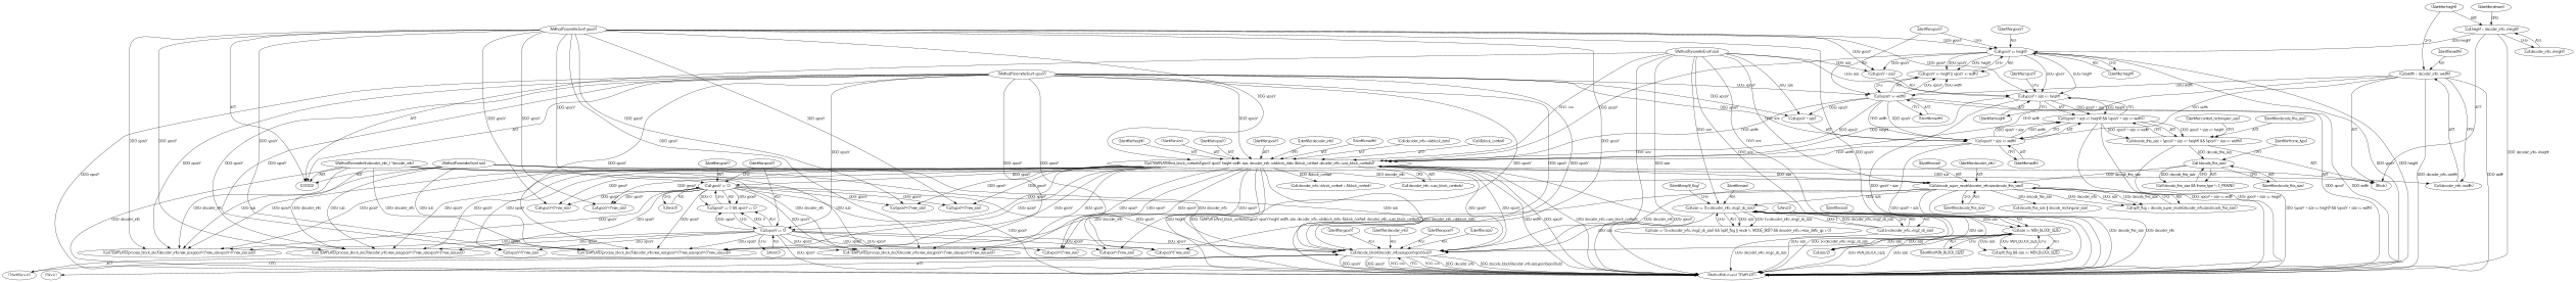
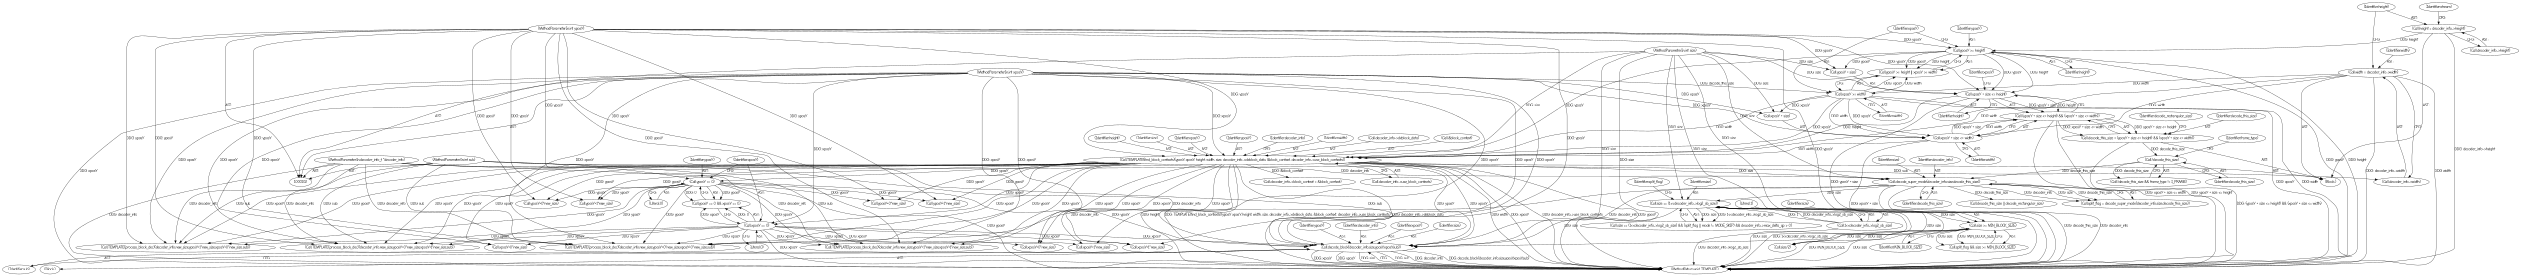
  digraph {
    fontname="Comic Neue"
    node [fontname="Comic Neue"]
    edge [fontname="Comic Neue"]
    n1 [label="(Call,decode_block(decoder_info,size,yposY,xposY,sub))"]
    n2 [label="(Identifier,sub)"]
    n3 [label="(MethodReturn,void TEMPLATE)"]
    n4 [label="(Block,)"]
    n5 [label="(Call,decode_super_mode(decoder_info,size,decode_this_size))"]
    n6 [label="(Call,size == (1<<decoder_info->log2_sb_size))"]
    n7 [label="(Call,decode_this_size || decode_rectangular_size)"]
    n8 [label="(Call,TEMPLATE(process_block_dec)(decoder_info,new_size,yposY+0*new_size,xposY+0*new_size,sub))"]
    n9 [label="(Call,split_flag = decode_super_mode(decoder_info,size,decode_this_size))"]
    n10 [label="(Identifier,decode_this_size)"]
    n11 [label="(Call,size >= MIN_BLOCK_SIZE)"]
    n12 [label="(Call,size/2)"]
    n13 [label="(Call,1<<decoder_info->log2_sb_size)"]
    n14 [label="(Call,size == (1<<decoder_info->log2_sb_size) && (split_flag || mode != MODE_SKIP) && decoder_info->max_delta_qp > 0)"]
    n15 [label="(MethodParameterIn,decoder_info_t *decoder_info)"]
    n16 [label="(Call,TEMPLATE(process_block_dec)(decoder_info,new_size,yposY+1*new_size,xposY+1*new_size,sub))"]
    n17 [label="(Call,TEMPLATE(process_block_dec)(decoder_info,new_size,yposY+0*new_size,xposY+1*new_size,sub))"]
    n18 [label="(Call,TEMPLATE(process_block_dec)(decoder_info,new_size,yposY+1*new_size,xposY+0*new_size,sub))"]
    1000102
    n20 [label="(Call,TEMPLATE(find_block_contexts)(yposY, xposY, height, width, size, decoder_info->deblock_data, &block_context, decoder_info->use_block_contexts))"]
    n21 [label="(Call,yposY == 0)"]
    n22 [label="(Call,xposY == 0)"]
    n23 [label="(Call,yposY+1*new_size)"]
    n24 [label="(Block,)"]
    n25 [label="(Call,xposY+0*new_size)"]
    n26 [label="(Call,xposY+1*new_size)"]
    n27 [label="(Call,xposY+1*new_size)"]
    n28 [label="(Call,yposY+0*new_size)"]
    n29 [label="(Call,yposY+1*new_size)"]
    n30 [label="(Call,decoder_info->block_context = &block_context)"]
    n31 [label="(Call,yposY+0*new_size)"]
    n32 [label="(Call,decoder_info->use_block_contexts)"]
    n33 [label="(Call,xposY+0*new_size)"]
    n34 [label="(Call,yposY == 0 && xposY == 0)"]
    n35 [label="(Literal,0)"]
    n36 [label="(Literal,0)"]
    n37 [label="(MethodParameterIn,int yposY)"]
    n38 [label="(Call,yposY >= height)"]
    n39 [label="(Call,yposY + size <= height)"]
    n40 [label="(Call,yposY + size)"]
    n41 [label="(Call,yposY >= height || xposY >= width)"]
    n42 [label="(Identifier,height)"]
    n43 [label="(Call,(yposY + size <= height) && (xposY + size <= width))"]
    n44 [label="(Identifier,height)"]
    n45 [label="(Call,xposY >= width)"]
    n46 [label="(Call,height = decoder_info->height)"]
    n47 [label="(Call,decoder_info->height)"]
    n48 [label="(Call,xposY + size <= width)"]
    n49 [label="(Identifier,width)"]
    n50 [label="(Call,xposY + size)"]
    n51 [label="(Identifier,width)"]
    n52 [label="(MethodParameterIn,int xposY)"]
    n53 [label="(Call,width = decoder_info->width)"]
    n54 [label="(Call,decoder_info->width)"]
    n55 [label="(Call,decode_this_size = (yposY + size <= height) && (xposY + size <= width))"]
    n56 [label="(MethodParameterIn,int size)"]
    n57 [label="(Call,split_flag && size >= MIN_BLOCK_SIZE)"]
    n58 [label="(Identifier,MIN_BLOCK_SIZE)"]
    n59 [label="(Call,!decode_this_size)"]
    n60 [label="(Identifier,decode_this_size)"]
    n61 [label="(Call,!decode_this_size && frame_type != I_FRAME)"]
    n62 [label="(MethodParameterIn,int sub)"]
    n63 [label="(Call,&block_context)"]
    n64 [label="(Identifier,yposY)"]
    n65 [label="(Identifier,split_flag)"]
    n66 [label="(Identifier,yposY)"]
    n67 [label="(Identifier,height)"]
    n68 [label="(Identifier,size)"]
    n69 [label="(Identifier,decoder_info)"]
    n70 [label="(Identifier,xposY)"]
    n71 [label="(Identifier,height)"]
-   n72 [label="(Identifier,context_rectangular_size)"]
+   n72 [label="(Identifier,decode_rectangular_size)"]
    n73 [label="(Identifier,xposY)"]
    n74 [label="(Identifier,size)"]
    n75 [label="(Identifier,stream)"]
    n76 [label="(Literal,1)"]
    n77 [label="(Identifier,xposY)"]
    n78 [label="(Identifier,size)"]
    n79 [label="(Identifier,yposY)"]
    n80 [label="(Identifier,xposY)"]
    n81 [label="(Identifier,decoder_info)"]
    n82 [label="(Identifier,frame_type)"]
    n83 [label="(Identifier,width)"]
    n84 [label="(Identifier,width)"]
    n85 [label="(Identifier,decode_this_size)"]
    n86 [label="(Identifier,decoder_info)"]
    n87 [label="(Identifier,xposY)"]
    n88 [label="(Call,decoder_info->deblock_data)"]
    n89 [label="(Identifier,yposY)"]
    n90 [label="(Identifier,size)"]
    n91 [label="(Identifier,size)"]
    n1 -> n2 [label="CFG: "]
    n1 -> n3 [label="DDG: sub"]
    n1 -> n3 [label="DDG: decoder_info"]
    n1 -> n3 [label="DDG: decode_block(decoder_info,size,yposY,xposY,sub)"]
    n1 -> n3 [label="DDG: xposY"]
    n1 -> n3 [label="DDG: yposY"]
    n1 -> n3 [label="DDG: size"]
    n1 -> n4 [label="AST: "]
    n2 -> n1 [label="AST: "]
    n3 -> n1 [label="CFG: "]
    n5 -> n1 [label="DDG: decoder_info"]
    n5 -> n3 [label="DDG: decode_this_size"]
    n5 -> n3 [label="DDG: decoder_info"]
    n5 -> n6 [label="DDG: size"]
    n5 -> n7 [label="DDG: decode_this_size"]
    n5 -> n8 [label="DDG: decoder_info"]
    n5 -> n9 [label="AST: "]
    n5 -> n9 [label="DDG: decoder_info"]
    n5 -> n9 [label="DDG: size"]
    n5 -> n9 [label="DDG: decode_this_size"]
    n5 -> n10 [label="CFG: "]
    n6 -> n1 [label="DDG: size"]
    n6 -> n3 [label="DDG: size"]
    n6 -> n3 [label="DDG: 1<<decoder_info->log2_sb_size"]
    n6 -> n11 [label="DDG: size"]
    n6 -> n12 [label="DDG: size"]
    n6 -> n13 [label="CFG: "]
    n6 -> n14 [label="AST: "]
    n6 -> n14 [label="DDG: size"]
    n6 -> n14 [label="DDG: 1<<decoder_info->log2_sb_size"]
    n9 -> n5 [label="CFG: "]
    n10 -> n5 [label="AST: "]
    n11 -> n1 [label="DDG: size"]
    n11 -> n3 [label="DDG: MIN_BLOCK_SIZE"]
    n11 -> n3 [label="DDG: size"]
    n11 -> n12 [label="DDG: size"]
    n11 -> n57 [label="AST: "]
    n11 -> n57 [label="DDG: size"]
    n11 -> n57 [label="DDG: MIN_BLOCK_SIZE"]
    n11 -> n58 [label="CFG: "]
    n13 -> n3 [label="DDG: decoder_info->log2_sb_size"]
    n13 -> n6 [label="AST: "]
    n13 -> n6 [label="DDG: 1"]
    n13 -> n6 [label="DDG: decoder_info->log2_sb_size"]
    n14 -> n6 [label="CFG: "]
    n15 -> n1 [label="DDG: decoder_info"]
    n15 -> n3 [label="DDG: decoder_info"]
    n15 -> n5 [label="DDG: decoder_info"]
    n15 -> n8 [label="DDG: decoder_info"]
    n15 -> n16 [label="DDG: decoder_info"]
    n15 -> n17 [label="DDG: decoder_info"]
    n15 -> n18 [label="DDG: decoder_info"]
    n15 -> 1000102 [label="AST: "]
    n20 -> n1 [label="DDG: yposY"]
    n20 -> n1 [label="DDG: xposY"]
    n20 -> n3 [label="DDG: height"]
    n20 -> n3 [label="DDG: TEMPLATE(find_block_contexts)(yposY, xposY, height, width, size, decoder_info->deblock_data, &block_context, decoder_info->use_block_contexts)"]
    n20 -> n3 [label="DDG: decoder_info->deblock_data"]
    n20 -> n3 [label="DDG: width"]
    n20 -> n3 [label="DDG: xposY"]
    n20 -> n3 [label="DDG: decoder_info->use_block_contexts"]
    n20 -> n3 [label="DDG: yposY"]
    n20 -> n5 [label="DDG: size"]
    n20 -> n8 [label="DDG: yposY"]
    n20 -> n8 [label="DDG: xposY"]
    n20 -> n16 [label="DDG: yposY"]
    n20 -> n16 [label="DDG: xposY"]
    n20 -> n17 [label="DDG: yposY"]
    n20 -> n17 [label="DDG: xposY"]
    n20 -> n18 [label="DDG: yposY"]
    n20 -> n18 [label="DDG: xposY"]
    n20 -> n21 [label="DDG: yposY"]
    n20 -> n22 [label="DDG: xposY"]
    n20 -> n23 [label="DDG: yposY"]
    n20 -> n24 [label="AST: "]
    n20 -> n25 [label="DDG: xposY"]
    n20 -> n26 [label="DDG: xposY"]
    n20 -> n27 [label="DDG: xposY"]
    n20 -> n28 [label="DDG: yposY"]
    n20 -> n29 [label="DDG: yposY"]
    n20 -> n30 [label="DDG: &block_context"]
    n20 -> n31 [label="DDG: yposY"]
    n20 -> n32 [label="CFG: "]
    n20 -> n33 [label="DDG: xposY"]
    n21 -> n1 [label="DDG: yposY"]
    n21 -> n3 [label="DDG: yposY"]
    n21 -> n8 [label="DDG: yposY"]
    n21 -> n16 [label="DDG: yposY"]
    n21 -> n17 [label="DDG: yposY"]
    n21 -> n18 [label="DDG: yposY"]
    n21 -> n23 [label="DDG: yposY"]
    n21 -> n28 [label="DDG: yposY"]
    n21 -> n29 [label="DDG: yposY"]
    n21 -> n31 [label="DDG: yposY"]
    n21 -> n34 [label="AST: "]
    n21 -> n34 [label="DDG: yposY"]
    n21 -> n34 [label="DDG: 0"]
    n21 -> n35 [label="CFG: "]
    n22 -> n1 [label="DDG: xposY"]
    n22 -> n3 [label="DDG: xposY"]
    n22 -> n8 [label="DDG: xposY"]
    n22 -> n16 [label="DDG: xposY"]
    n22 -> n17 [label="DDG: xposY"]
    n22 -> n18 [label="DDG: xposY"]
    n22 -> n25 [label="DDG: xposY"]
    n22 -> n26 [label="DDG: xposY"]
    n22 -> n27 [label="DDG: xposY"]
    n22 -> n33 [label="DDG: xposY"]
    n22 -> n34 [label="AST: "]
    n22 -> n34 [label="DDG: xposY"]
    n22 -> n34 [label="DDG: 0"]
    n22 -> n36 [label="CFG: "]
    n32 -> n20 [label="AST: "]
    n34 -> n21 [label="CFG: "]
    n34 -> n22 [label="CFG: "]
    n35 -> n21 [label="AST: "]
    n36 -> n22 [label="AST: "]
    n37 -> n1 [label="DDG: yposY"]
    n37 -> n3 [label="DDG: yposY"]
    n37 -> n8 [label="DDG: yposY"]
    n37 -> n16 [label="DDG: yposY"]
    n37 -> n17 [label="DDG: yposY"]
    n37 -> n18 [label="DDG: yposY"]
    n37 -> 1000102 [label="AST: "]
    n37 -> n20 [label="DDG: yposY"]
    n37 -> n21 [label="DDG: yposY"]
    n37 -> n23 [label="DDG: yposY"]
    n37 -> n28 [label="DDG: yposY"]
    n37 -> n29 [label="DDG: yposY"]
    n37 -> n31 [label="DDG: yposY"]
    n37 -> n38 [label="DDG: yposY"]
    n37 -> n39 [label="DDG: yposY"]
    n37 -> n40 [label="DDG: yposY"]
    n38 -> n3 [label="DDG: yposY"]
    n38 -> n3 [label="DDG: height"]
    n38 -> n20 [label="DDG: yposY"]
    n38 -> n39 [label="DDG: yposY"]
    n38 -> n39 [label="DDG: height"]
    n38 -> n40 [label="DDG: yposY"]
    n38 -> n41 [label="AST: "]
    n38 -> n41 [label="DDG: yposY"]
    n38 -> n41 [label="DDG: height"]
    n38 -> n42 [label="CFG: "]
    n39 -> n3 [label="DDG: yposY + size"]
    n39 -> n20 [label="DDG: height"]
    n39 -> n43 [label="AST: "]
    n39 -> n43 [label="DDG: yposY + size"]
    n39 -> n43 [label="DDG: height"]
    n39 -> n44 [label="CFG: "]
    n40 -> n39 [label="AST: "]
    n41 -> n38 [label="CFG: "]
    n41 -> n45 [label="CFG: "]
    n42 -> n38 [label="AST: "]
    n43 -> n3 [label="DDG: xposY + size <= width"]
    n43 -> n3 [label="DDG: yposY + size <= height"]
    n43 -> n39 [label="CFG: "]
    n43 -> n48 [label="CFG: "]
    n43 -> n55 [label="AST: "]
    n43 -> n55 [label="DDG: yposY + size <= height"]
    n43 -> n55 [label="DDG: xposY + size <= width"]
    n44 -> n39 [label="AST: "]
    n45 -> n3 [label="DDG: xposY"]
    n45 -> n3 [label="DDG: width"]
    n45 -> n20 [label="DDG: xposY"]
    n45 -> n20 [label="DDG: width"]
    n45 -> n41 [label="AST: "]
    n45 -> n41 [label="DDG: xposY"]
    n45 -> n41 [label="DDG: width"]
    n45 -> n48 [label="DDG: xposY"]
    n45 -> n48 [label="DDG: width"]
    n45 -> n49 [label="CFG: "]
    n45 -> n50 [label="DDG: xposY"]
    n46 -> n3 [label="DDG: decoder_info->height"]
    n46 -> n24 [label="AST: "]
    n46 -> n38 [label="DDG: height"]
    n46 -> n47 [label="CFG: "]
    n47 -> n46 [label="AST: "]
    n48 -> n3 [label="DDG: xposY + size"]
    n48 -> n20 [label="DDG: width"]
    n48 -> n43 [label="AST: "]
    n48 -> n43 [label="DDG: xposY + size"]
    n48 -> n43 [label="DDG: width"]
    n48 -> n51 [label="CFG: "]
    n49 -> n45 [label="AST: "]
    n50 -> n48 [label="AST: "]
    n51 -> n48 [label="AST: "]
    n52 -> n1 [label="DDG: xposY"]
    n52 -> n3 [label="DDG: xposY"]
    n52 -> n8 [label="DDG: xposY"]
    n52 -> n16 [label="DDG: xposY"]
    n52 -> n17 [label="DDG: xposY"]
    n52 -> n18 [label="DDG: xposY"]
    n52 -> 1000102 [label="AST: "]
    n52 -> n20 [label="DDG: xposY"]
    n52 -> n22 [label="DDG: xposY"]
    n52 -> n25 [label="DDG: xposY"]
    n52 -> n26 [label="DDG: xposY"]
    n52 -> n27 [label="DDG: xposY"]
    n52 -> n33 [label="DDG: xposY"]
-   n52 -> n45 [label="DDG: xposY"]
+   n52 -> n45 [label="DDG: decode_this_size"]
    n52 -> n48 [label="DDG: xposY"]
    n52 -> n50 [label="DDG: xposY"]
    n53 -> n3 [label="DDG: decoder_info->width"]
    n53 -> n3 [label="DDG: width"]
    n53 -> n20 [label="DDG: width"]
    n53 -> n24 [label="AST: "]
    n53 -> n45 [label="DDG: width"]
    n53 -> n48 [label="DDG: width"]
    n53 -> n54 [label="CFG: "]
    n54 -> n53 [label="AST: "]
    n55 -> n3 [label="DDG: (yposY + size <= height) && (xposY + size <= width)"]
    n55 -> n24 [label="AST: "]
    n55 -> n43 [label="CFG: "]
    n55 -> n59 [label="DDG: decode_this_size"]
    n56 -> n1 [label="DDG: size"]
    n56 -> n3 [label="DDG: size"]
    n56 -> n5 [label="DDG: size"]
    n56 -> n6 [label="DDG: size"]
    n56 -> n11 [label="DDG: size"]
    n56 -> n12 [label="DDG: size"]
    n56 -> 1000102 [label="AST: "]
    n56 -> n20 [label="DDG: size"]
    n56 -> n39 [label="DDG: size"]
    n56 -> n40 [label="DDG: size"]
    n56 -> n50 [label="DDG: size"]
    n57 -> n11 [label="CFG: "]
    n58 -> n11 [label="AST: "]
    n59 -> n5 [label="DDG: decode_this_size"]
    n59 -> n60 [label="CFG: "]
    n59 -> n61 [label="AST: "]
    n59 -> n61 [label="DDG: decode_this_size"]
    n60 -> n59 [label="AST: "]
    n61 -> n59 [label="CFG: "]
    n62 -> n1 [label="DDG: sub"]
    n62 -> n8 [label="DDG: sub"]
    n62 -> n16 [label="DDG: sub"]
    n62 -> n17 [label="DDG: sub"]
    n62 -> n18 [label="DDG: sub"]
    n62 -> 1000102 [label="AST: "]
    n62 -> n54 [label="DDG: sub"]
    n63 -> n20 [label="AST: "]
    n64 -> n21 [label="AST: "]
    n65 -> n6 [label="CFG: "]
    n66 -> n1 [label="AST: "]
    n67 -> n46 [label="AST: "]
    n67 -> n53 [label="CFG: "]
    n68 -> n6 [label="AST: "]
    n69 -> n1 [label="AST: "]
    n70 -> n1 [label="AST: "]
    n71 -> n20 [label="AST: "]
    n72 -> n55 [label="CFG: "]
    n73 -> n21 [label="CFG: "]
    n73 -> n22 [label="AST: "]
    n74 -> n20 [label="AST: "]
    n75 -> n46 [label="CFG: "]
    n76 -> n13 [label="AST: "]
    n77 -> n20 [label="AST: "]
    n78 -> n5 [label="AST: "]
    n79 -> n20 [label="AST: "]
    n80 -> n39 [label="CFG: "]
    n81 -> n20 [label="CFG: "]
    n82 -> n59 [label="CFG: "]
    n83 -> n20 [label="AST: "]
    n84 -> n53 [label="AST: "]
    n85 -> n55 [label="AST: "]
    n86 -> n5 [label="AST: "]
    n87 -> n38 [label="CFG: "]
    n87 -> n45 [label="AST: "]
    n88 -> n20 [label="AST: "]
    n89 -> n38 [label="AST: "]
    n90 -> n11 [label="AST: "]
    n91 -> n1 [label="AST: "]
  }
